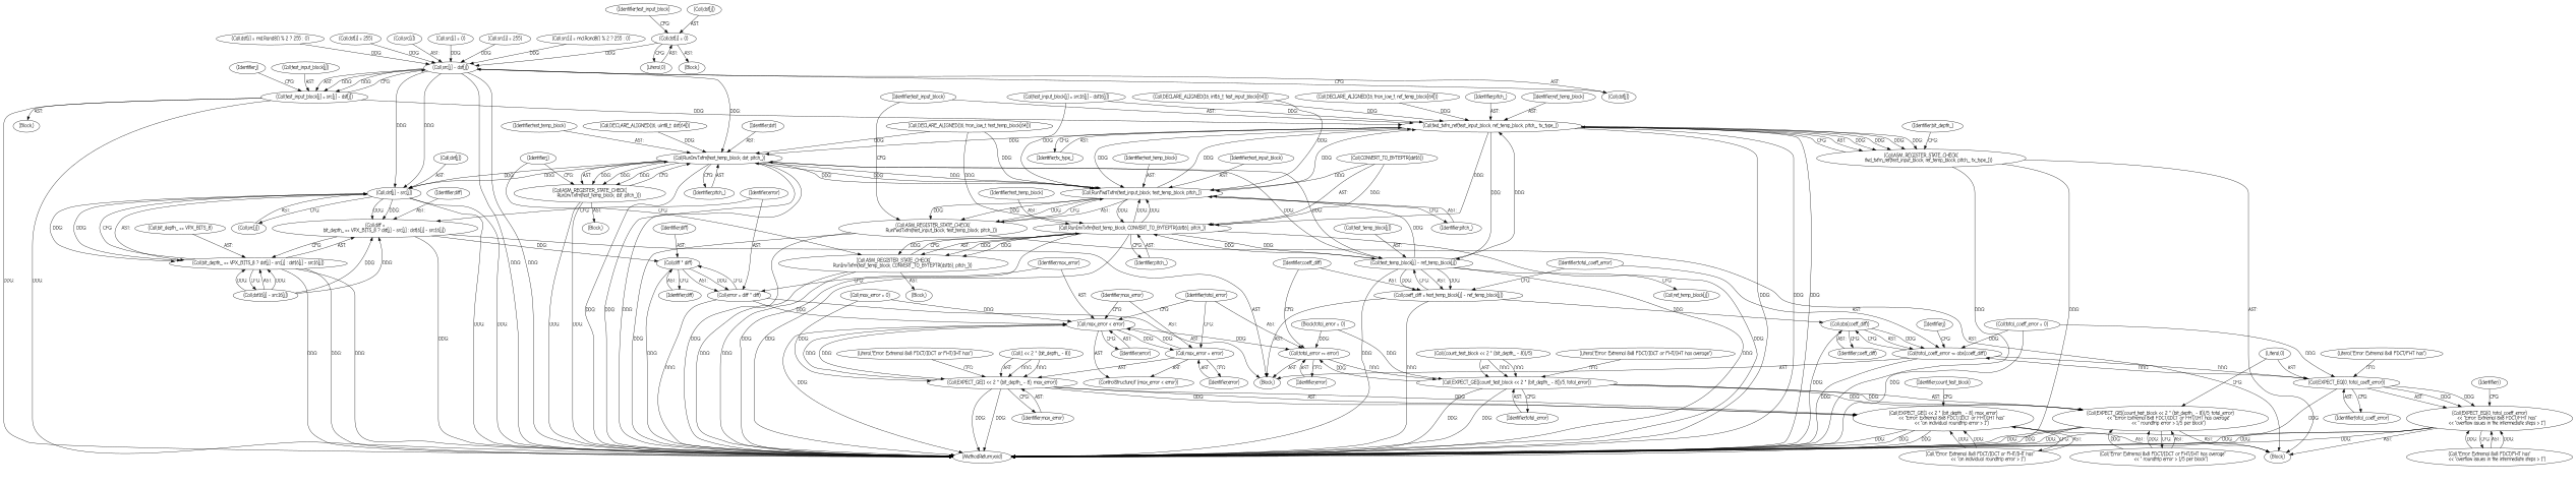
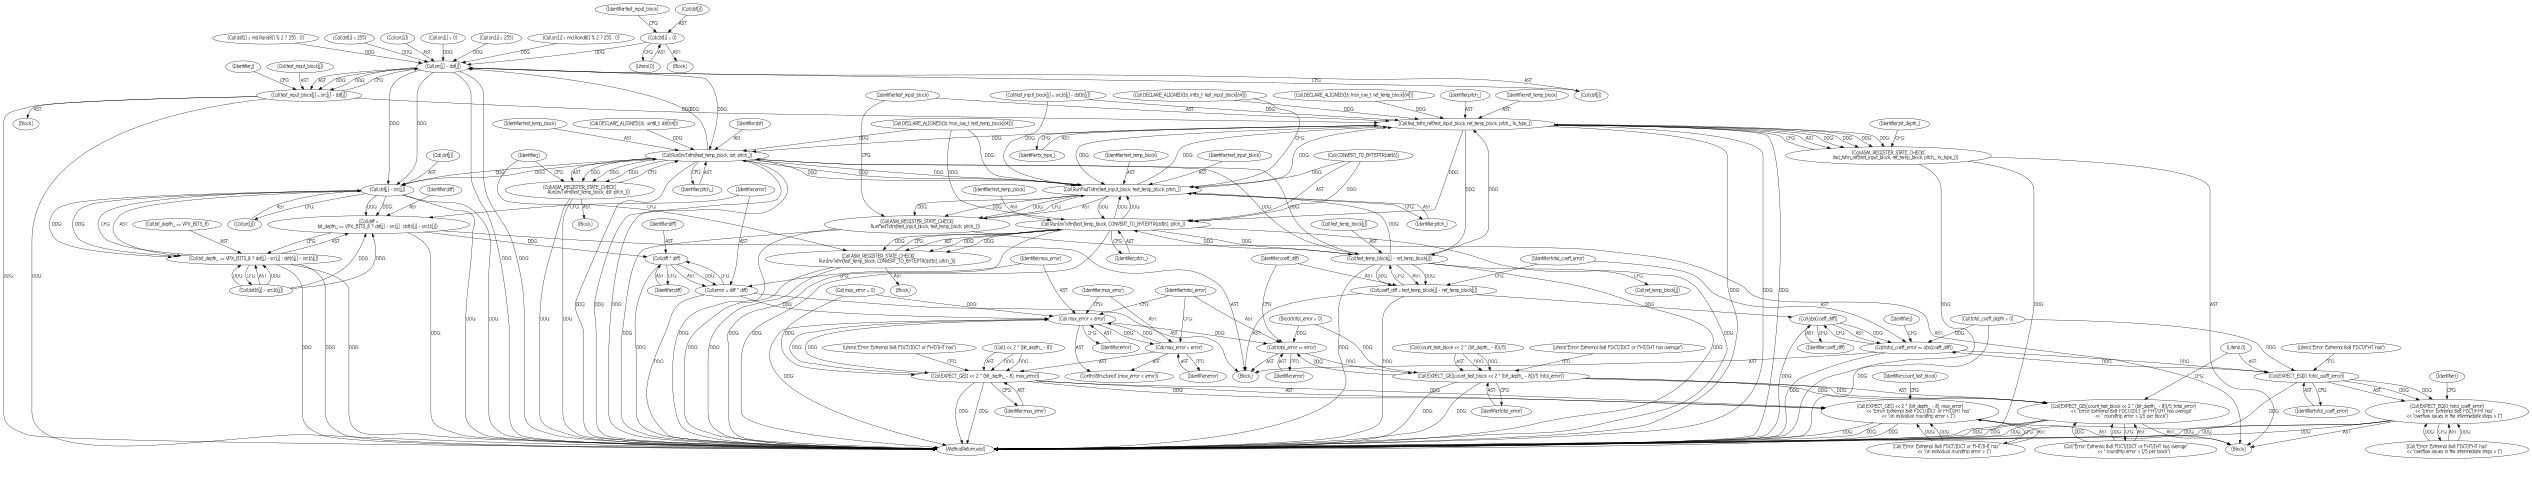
  digraph {
    fontname="Comic Neue"
    node [fontname="Comic Neue"]
    edge [fontname="Comic Neue"]
    n1 [label="(Call,dst[j] = 0)"]
    n2 [label="(Call,src[j] - dst[j])"]
    n3 [label="(Block,)"]
    n4 [label="(Literal,0)"]
    n5 [label="(Call,test_input_block[j] = src[j] - dst[j])"]
    n6 [label="(Call,RunInvTxfm(test_temp_block, dst, pitch_))"]
    n7 [label="(Call,dst[j] - src[j])"]
    n8 [label="(Call,dst[j])"]
    n9 [label="(MethodReturn,void)"]
    n10 [label="(Call,fwd_txfm_ref(test_input_block, ref_temp_block, pitch_, tx_type_))"]
    n11 [label="(Block,)"]
    n12 [label="(Call,RunFwdTxfm(test_input_block, test_temp_block, pitch_))"]
    n13 [label="(Call,test_temp_block[j] - ref_temp_block[j])"]
    n14 [label="(Call,ASM_REGISTER_STATE_CHECK(\n            RunInvTxfm(test_temp_block, dst, pitch_)))"]
    n15 [label="(Identifier,pitch_)"]
    n16 [label="(Call,diff =\n            bit_depth_ == VPX_BITS_8 ? dst[j] - src[j] : dst16[j] - src16[j])"]
    n17 [label="(Call,bit_depth_ == VPX_BITS_8 ? dst[j] - src[j] : dst16[j] - src16[j])"]
    n18 [label="(Call,src[j])"]
    n19 [label="(Call,ASM_REGISTER_STATE_CHECK(\n           RunFwdTxfm(test_input_block, test_temp_block, pitch_)))"]
    n20 [label="(Call,RunInvTxfm(test_temp_block, CONVERT_TO_BYTEPTR(dst16), pitch_))"]
    n21 [label="(Identifier,pitch_)"]
    n22 [label="(Call,ASM_REGISTER_STATE_CHECK(\n          fwd_txfm_ref(test_input_block, ref_temp_block, pitch_, tx_type_)))"]
    n23 [label="(Identifier,tx_type_)"]
    n24 [label="(Block,)"]
    n25 [label="(Call,ASM_REGISTER_STATE_CHECK(\n            RunInvTxfm(test_temp_block, CONVERT_TO_BYTEPTR(dst16), pitch_)))"]
    n26 [label="(Identifier,pitch_)"]
    n27 [label="(Call,coeff_diff = test_temp_block[j] - ref_temp_block[j])"]
    n28 [label="(Call,ref_temp_block[j])"]
    n29 [label="(Block,)"]
    n30 [label="(Call,diff * diff)"]
    n31 [label="(Block,)"]
    n32 [label="(Call,dst16[j] - src16[j])"]
    n33 [label="(Call,error = diff * diff)"]
    n34 [label="(Identifier,diff)"]
    n35 [label="(Call,max_error < error)"]
    n36 [label="(Call,max_error = error)"]
    n37 [label="(Call,EXPECT_GE(1 << 2 * (bit_depth_ - 8), max_error))"]
    n38 [label="(Call,total_error += error)"]
    n39 [label="(Identifier,error)"]
    n40 [label="(ControlStructure,if (max_error < error))"]
    n41 [label="(Identifier,error)"]
    n42 [label="(Call,EXPECT_GE(1 << 2 * (bit_depth_ - 8), max_error)\n           << \"Error: Extremal 8x8 FDCT/IDCT or FHT/IHT has\"\n           << \"an individual roundtrip error > 1\")"]
    n43 [label="(Identifier,max_error)"]
    n44 [label="(Call,EXPECT_GE((count_test_block << 2 * (bit_depth_ - 8))/5, total_error))"]
    n45 [label="(Identifier,error)"]
    n46 [label="(Call,\"Error: Extremal 8x8 FDCT/IDCT or FHT/IHT has\"\n           << \"an individual roundtrip error > 1\")"]
    n47 [label="(Call,EXPECT_GE((count_test_block << 2 * (bit_depth_ - 8))/5, total_error)\n           << \"Error: Extremal 8x8 FDCT/IDCT or FHT/IHT has average\"\n           << \" roundtrip error > 1/5 per block\")"]
    n48 [label="(Identifier,total_error)"]
    n49 [label="(Call,\"Error: Extremal 8x8 FDCT/IDCT or FHT/IHT has average\"\n           << \" roundtrip error > 1/5 per block\")"]
    n50 [label="(Call,abs(coeff_diff))"]
    n51 [label="(Block,)"]
    n52 [label="(Call,total_coeff_error += abs(coeff_diff))"]
    n53 [label="(Identifier,coeff_diff)"]
    n54 [label="(Call,EXPECT_EQ(0, total_coeff_error))"]
    n55 [label="(Call,EXPECT_EQ(0, total_coeff_error)\n          << \"Error: Extremal 8x8 FDCT/FHT has\"\n          << \"overflow issues in the intermediate steps > 1\")"]
    n56 [label="(Identifier,total_coeff_error)"]
    n57 [label="(Call,\"Error: Extremal 8x8 FDCT/FHT has\"\n          << \"overflow issues in the intermediate steps > 1\")"]
    n58 [label="(Identifier,j)"]
    n59 [label="(Call,1 << 2 * (bit_depth_ - 8))"]
-   n60 [label="(Call,total_coeff_error = 0)"]
+   n60 [label="(Call,total_coeff_depth = 0)"]
    n61 [label="(Identifier,count_test_block)"]
    n62 [label="(Call,src[j] = 0)"]
    n63 [label="(Call,src[j] = 255)"]
    n64 [label="(Identifier,j)"]
    n65 [label="(Identifier,dst)"]
    n66 [label="(Call,src[j] = rnd.Rand8() % 2 ? 255 : 0)"]
    n67 [label="(Call,CONVERT_TO_BYTEPTR(dst16))"]
    n68 [label="(Call,test_input_block[j] = src16[j] - dst16[j])"]
    n69 [label="(Call,bit_depth_ == VPX_BITS_8)"]
    n70 [label="(Call,max_error = 0)"]
    n71 [label="(Identifier,error)"]
    n72 [label="(Literal,\"Error: Extremal 8x8 FDCT/IDCT or FHT/IHT has\")"]
    n73 [label="(Literal,\"Error: Extremal 8x8 FDCT/IDCT or FHT/IHT has average\")"]
    n74 [label="(Identifier,test_temp_block)"]
    n75 [label="(Identifier,i)"]
    n76 [label="(Call,dst[j] = rnd.Rand8() % 2 ? 255 : 0)"]
    n77 [label="(Identifier,total_coeff_error)"]
    n78 [label="(Identifier,diff)"]
    n79 [label="(Identifier,test_temp_block)"]
    n80 [label="(Call,test_temp_block[j])"]
    n81 [label="(Identifier,pitch_)"]
    n82 [label="(Identifier,max_error)"]
    n83 [label="(Call,DECLARE_ALIGNED(16, int16_t, test_input_block[64]))"]
    n84 [label="(Identifier,diff)"]
    n85 [label="(Call,DECLARE_ALIGNED(16, uint8_t, dst[64]))"]
    n86 [label="(Identifier,bit_depth_)"]
    n87 [label="(Identifier,coeff_diff)"]
    n88 [label="(Identifier,test_temp_block)"]
    n89 [label="(Call,dst[j] = 255)"]
    n90 [label="(Call,(count_test_block << 2 * (bit_depth_ - 8))/5)"]
    n91 [label="(Call,DECLARE_ALIGNED(16, tran_low_t, test_temp_block[64]))"]
    n92 [label="(Identifier,test_input_block)"]
    n93 [label="(Identifier,test_input_block)"]
    n94 [label="(Call,dst[j])"]
    n95 [label="(Literal,0)"]
    n96 [label="(Call,dst[j])"]
    n97 [label="(Identifier,total_error)"]
    n98 [label="(Call,src[j])"]
    n99 [label="(Identifier,j)"]
    n100 [label="(Identifier,max_error)"]
    n101 [label="(Identifier,ref_temp_block)"]
    n102 [label="(Identifier,test_input_block)"]
    n103 [label="(Block,total_error = 0)"]
    n104 [label="(Call,DECLARE_ALIGNED(16, tran_low_t, ref_temp_block[64]))"]
    n105 [label="(Literal,\"Error: Extremal 8x8 FDCT/FHT has\")"]
    n106 [label="(Call,test_input_block[j])"]
    n1 -> n2 [label="DDG: "]
    n1 -> n3 [label="AST: "]
    n1 -> n4 [label="CFG: "]
    n2 -> n5 [label="AST: "]
    n2 -> n5 [label="DDG: "]
    n2 -> n5 [label="DDG: "]
    n2 -> n6 [label="DDG: "]
    n2 -> n7 [label="DDG: "]
    n2 -> n7 [label="DDG: "]
    n2 -> n8 [label="CFG: "]
    n2 -> n9 [label="DDG: "]
    n2 -> n9 [label="DDG: "]
    n4 -> n1 [label="AST: "]
    n5 -> n2 [label="CFG: "]
    n5 -> n9 [label="DDG: "]
    n5 -> n9 [label="DDG: "]
    n5 -> n10 [label="DDG: "]
    n5 -> n11 [label="AST: "]
+   n6 -> n2 [label="DDG: "]
    n6 -> n7 [label="DDG: "]
    n6 -> n9 [label="DDG: "]
    n6 -> n9 [label="DDG: "]
    n6 -> n9 [label="DDG: "]
    n6 -> n12 [label="DDG: "]
    n6 -> n12 [label="DDG: "]
    n6 -> n13 [label="DDG: "]
    n6 -> n14 [label="AST: "]
    n6 -> n14 [label="DDG: "]
    n6 -> n14 [label="DDG: "]
    n6 -> n14 [label="DDG: "]
    n6 -> n15 [label="CFG: "]
    n7 -> n6 [label="DDG: "]
    n7 -> n9 [label="DDG: "]
    n7 -> n9 [label="DDG: "]
    n7 -> n16 [label="DDG: "]
    n7 -> n16 [label="DDG: "]
    n7 -> n17 [label="AST: "]
    n7 -> n17 [label="DDG: "]
    n7 -> n17 [label="DDG: "]
    n7 -> n18 [label="CFG: "]
    n8 -> n2 [label="AST: "]
    n10 -> n6 [label="DDG: "]
    n10 -> n9 [label="DDG: "]
    n10 -> n9 [label="DDG: "]
    n10 -> n9 [label="DDG: "]
    n10 -> n12 [label="DDG: "]
    n10 -> n13 [label="DDG: "]
    n10 -> n20 [label="DDG: "]
    n10 -> n22 [label="AST: "]
    n10 -> n22 [label="DDG: "]
    n10 -> n22 [label="DDG: "]
    n10 -> n22 [label="DDG: "]
    n10 -> n22 [label="DDG: "]
    n10 -> n23 [label="CFG: "]
    n12 -> n6 [label="DDG: "]
    n12 -> n10 [label="DDG: "]
    n12 -> n10 [label="DDG: "]
    n12 -> n19 [label="AST: "]
    n12 -> n19 [label="DDG: "]
    n12 -> n19 [label="DDG: "]
    n12 -> n19 [label="DDG: "]
    n12 -> n20 [label="DDG: "]
    n12 -> n21 [label="CFG: "]
    n13 -> n6 [label="DDG: "]
    n13 -> n9 [label="DDG: "]
    n13 -> n9 [label="DDG: "]
    n13 -> n10 [label="DDG: "]
    n13 -> n12 [label="DDG: "]
    n13 -> n20 [label="DDG: "]
    n13 -> n27 [label="AST: "]
    n13 -> n27 [label="DDG: "]
    n13 -> n27 [label="DDG: "]
    n13 -> n28 [label="CFG: "]
    n14 -> n6 [label="CFG: "]
    n14 -> n9 [label="DDG: "]
    n14 -> n9 [label="DDG: "]
    n14 -> n29 [label="AST: "]
    n15 -> n6 [label="AST: "]
    n16 -> n9 [label="DDG: "]
    n16 -> n17 [label="CFG: "]
    n16 -> n30 [label="DDG: "]
    n16 -> n31 [label="AST: "]
    n17 -> n7 [label="CFG: "]
    n17 -> n9 [label="DDG: "]
    n17 -> n9 [label="DDG: "]
    n17 -> n9 [label="DDG: "]
    n17 -> n16 [label="AST: "]
    n17 -> n32 [label="CFG: "]
    n18 -> n7 [label="AST: "]
    n19 -> n9 [label="DDG: "]
    n19 -> n9 [label="DDG: "]
    n19 -> n12 [label="CFG: "]
    n19 -> n24 [label="AST: "]
    n20 -> n9 [label="DDG: "]
    n20 -> n9 [label="DDG: "]
    n20 -> n9 [label="DDG: "]
    n20 -> n12 [label="DDG: "]
    n20 -> n12 [label="DDG: "]
    n20 -> n13 [label="DDG: "]
    n20 -> n25 [label="AST: "]
    n20 -> n25 [label="DDG: "]
    n20 -> n25 [label="DDG: "]
    n20 -> n25 [label="DDG: "]
    n20 -> n26 [label="CFG: "]
    n21 -> n12 [label="AST: "]
    n22 -> n9 [label="DDG: "]
    n22 -> n9 [label="DDG: "]
    n22 -> n10 [label="CFG: "]
    n22 -> n24 [label="AST: "]
    n23 -> n10 [label="AST: "]
    n25 -> n9 [label="DDG: "]
    n25 -> n9 [label="DDG: "]
    n25 -> n20 [label="CFG: "]
    n25 -> n51 [label="AST: "]
    n26 -> n20 [label="AST: "]
    n27 -> n9 [label="DDG: "]
    n27 -> n13 [label="CFG: "]
    n27 -> n31 [label="AST: "]
    n27 -> n50 [label="DDG: "]
    n30 -> n9 [label="DDG: "]
    n30 -> n33 [label="AST: "]
    n30 -> n33 [label="DDG: "]
    n30 -> n34 [label="CFG: "]
    n32 -> n16 [label="DDG: "]
    n32 -> n16 [label="DDG: "]
    n32 -> n17 [label="AST: "]
    n32 -> n17 [label="DDG: "]
    n32 -> n17 [label="DDG: "]
    n33 -> n9 [label="DDG: "]
    n33 -> n30 [label="CFG: "]
    n33 -> n31 [label="AST: "]
    n33 -> n35 [label="DDG: "]
    n34 -> n30 [label="AST: "]
    n35 -> n9 [label="DDG: "]
    n35 -> n36 [label="DDG: "]
    n35 -> n37 [label="DDG: "]
    n35 -> n38 [label="DDG: "]
    n35 -> n39 [label="CFG: "]
    n35 -> n40 [label="AST: "]
    n36 -> n35 [label="DDG: "]
    n36 -> n37 [label="AST: "]
    n36 -> n40 [label="AST: "]
    n36 -> n41 [label="CFG: "]
    n37 -> n9 [label="DDG: "]
    n37 -> n9 [label="DDG: "]
    n37 -> n35 [label="DDG: "]
    n37 -> n42 [label="AST: "]
    n37 -> n42 [label="DDG: "]
    n37 -> n42 [label="DDG: "]
    n37 -> n43 [label="CFG: "]
    n38 -> n31 [label="AST: "]
    n38 -> n44 [label="DDG: "]
    n38 -> n45 [label="CFG: "]
    n39 -> n35 [label="AST: "]
    n41 -> n36 [label="AST: "]
    n42 -> n9 [label="DDG: "]
    n42 -> n9 [label="DDG: "]
    n42 -> n9 [label="DDG: "]
    n42 -> n24 [label="AST: "]
    n42 -> n46 [label="CFG: "]
    n43 -> n37 [label="AST: "]
    n44 -> n9 [label="DDG: "]
    n44 -> n9 [label="DDG: "]
    n44 -> n38 [label="DDG: "]
    n44 -> n47 [label="AST: "]
    n44 -> n47 [label="DDG: "]
    n44 -> n47 [label="DDG: "]
    n44 -> n48 [label="CFG: "]
    n45 -> n38 [label="AST: "]
    n46 -> n42 [label="AST: "]
    n46 -> n42 [label="DDG: "]
    n46 -> n42 [label="DDG: "]
    n47 -> n9 [label="DDG: "]
    n47 -> n9 [label="DDG: "]
    n47 -> n9 [label="DDG: "]
    n47 -> n24 [label="AST: "]
    n47 -> n49 [label="CFG: "]
    n48 -> n44 [label="AST: "]
    n49 -> n47 [label="AST: "]
    n49 -> n47 [label="DDG: "]
    n49 -> n47 [label="DDG: "]
    n50 -> n9 [label="DDG: "]
    n50 -> n52 [label="AST: "]
    n50 -> n52 [label="DDG: "]
    n50 -> n53 [label="CFG: "]
    n52 -> n9 [label="DDG: "]
    n52 -> n31 [label="AST: "]
    n52 -> n50 [label="CFG: "]
    n52 -> n54 [label="DDG: "]
    n53 -> n50 [label="AST: "]
    n54 -> n9 [label="DDG: "]
    n54 -> n52 [label="DDG: "]
    n54 -> n55 [label="AST: "]
    n54 -> n55 [label="DDG: "]
    n54 -> n55 [label="DDG: "]
    n54 -> n56 [label="CFG: "]
    n55 -> n9 [label="DDG: "]
    n55 -> n9 [label="DDG: "]
    n55 -> n9 [label="DDG: "]
    n55 -> n24 [label="AST: "]
    n55 -> n57 [label="CFG: "]
    n56 -> n54 [label="AST: "]
    n57 -> n55 [label="AST: "]
    n57 -> n55 [label="DDG: "]
    n57 -> n55 [label="DDG: "]
    n58 -> n5 [label="CFG: "]
    n59 -> n37 [label="AST: "]
    n59 -> n37 [label="DDG: "]
    n59 -> n37 [label="DDG: "]
    n60 -> n9 [label="DDG: "]
    n60 -> n52 [label="DDG: "]
    n60 -> n54 [label="DDG: "]
    n61 -> n42 [label="CFG: "]
    n62 -> n2 [label="DDG: "]
    n63 -> n2 [label="DDG: "]
    n64 -> n52 [label="CFG: "]
    n65 -> n6 [label="AST: "]
    n66 -> n2 [label="DDG: "]
    n67 -> n12 [label="DDG: "]
    n67 -> n20 [label="AST: "]
    n67 -> n20 [label="DDG: "]
    n68 -> n10 [label="DDG: "]
    n68 -> n12 [label="DDG: "]
    n69 -> n17 [label="AST: "]
    n70 -> n35 [label="DDG: "]
    n70 -> n37 [label="DDG: "]
    n71 -> n16 [label="CFG: "]
    n71 -> n33 [label="AST: "]
    n72 -> n37 [label="CFG: "]
    n73 -> n44 [label="CFG: "]
    n74 -> n6 [label="AST: "]
    n75 -> n55 [label="CFG: "]
    n76 -> n2 [label="DDG: "]
    n77 -> n27 [label="CFG: "]
    n77 -> n52 [label="AST: "]
    n78 -> n16 [label="AST: "]
    n79 -> n12 [label="AST: "]
    n80 -> n13 [label="AST: "]
    n81 -> n10 [label="AST: "]
    n82 -> n33 [label="CFG: "]
    n82 -> n35 [label="AST: "]
    n83 -> n10 [label="DDG: "]
-   n83 -> n12 [label="DDG: "]
+   n83 -> n12 [label="CFG: "]
    n84 -> n30 [label="AST: "]
    n85 -> n6 [label="DDG: "]
    n86 -> n22 [label="CFG: "]
    n87 -> n27 [label="AST: "]
    n87 -> n38 [label="CFG: "]
    n88 -> n20 [label="AST: "]
    n89 -> n2 [label="DDG: "]
    n90 -> n44 [label="AST: "]
    n90 -> n44 [label="DDG: "]
    n90 -> n44 [label="DDG: "]
    n91 -> n6 [label="DDG: "]
    n91 -> n12 [label="DDG: "]
    n91 -> n20 [label="DDG: "]
    n92 -> n12 [label="AST: "]
    n93 -> n1 [label="CFG: "]
    n94 -> n7 [label="AST: "]
    n95 -> n47 [label="CFG: "]
    n95 -> n54 [label="AST: "]
    n96 -> n1 [label="AST: "]
    n97 -> n35 [label="CFG: "]
    n97 -> n36 [label="CFG: "]
    n97 -> n38 [label="AST: "]
    n98 -> n2 [label="AST: "]
    n99 -> n14 [label="CFG: "]
    n99 -> n25 [label="CFG: "]
    n100 -> n35 [label="CFG: "]
    n100 -> n36 [label="AST: "]
    n101 -> n10 [label="AST: "]
    n102 -> n10 [label="AST: "]
    n102 -> n19 [label="CFG: "]
    n103 -> n38 [label="DDG: "]
    n103 -> n44 [label="DDG: "]
    n104 -> n10 [label="DDG: "]
    n105 -> n54 [label="CFG: "]
    n106 -> n5 [label="AST: "]
  }
